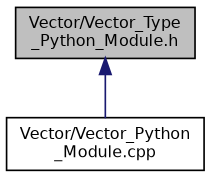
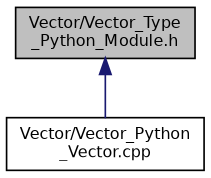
  digraph {
    node [color=black fontname=Helvetica fontsize=10 shape=record]
    n1 [fillcolor=grey75 fontcolor=black height=0.2 label="Vector/Vector_Type\l_Python_Module.h" style=filled width=0.4]
-   n2 [height=0.2 label="Vector/Vector_Python\l_Module.cpp" width=0.4]
+   n2 [height=0.2 label="Vector/Vector_Python\l_Vector.cpp" width=0.4]
    n1 -> n2 [color=midnightblue dir=back fontname=Helvetica fontsize=10 labelfontname=Helvetica labelfontsize=10 style=solid]
  }
